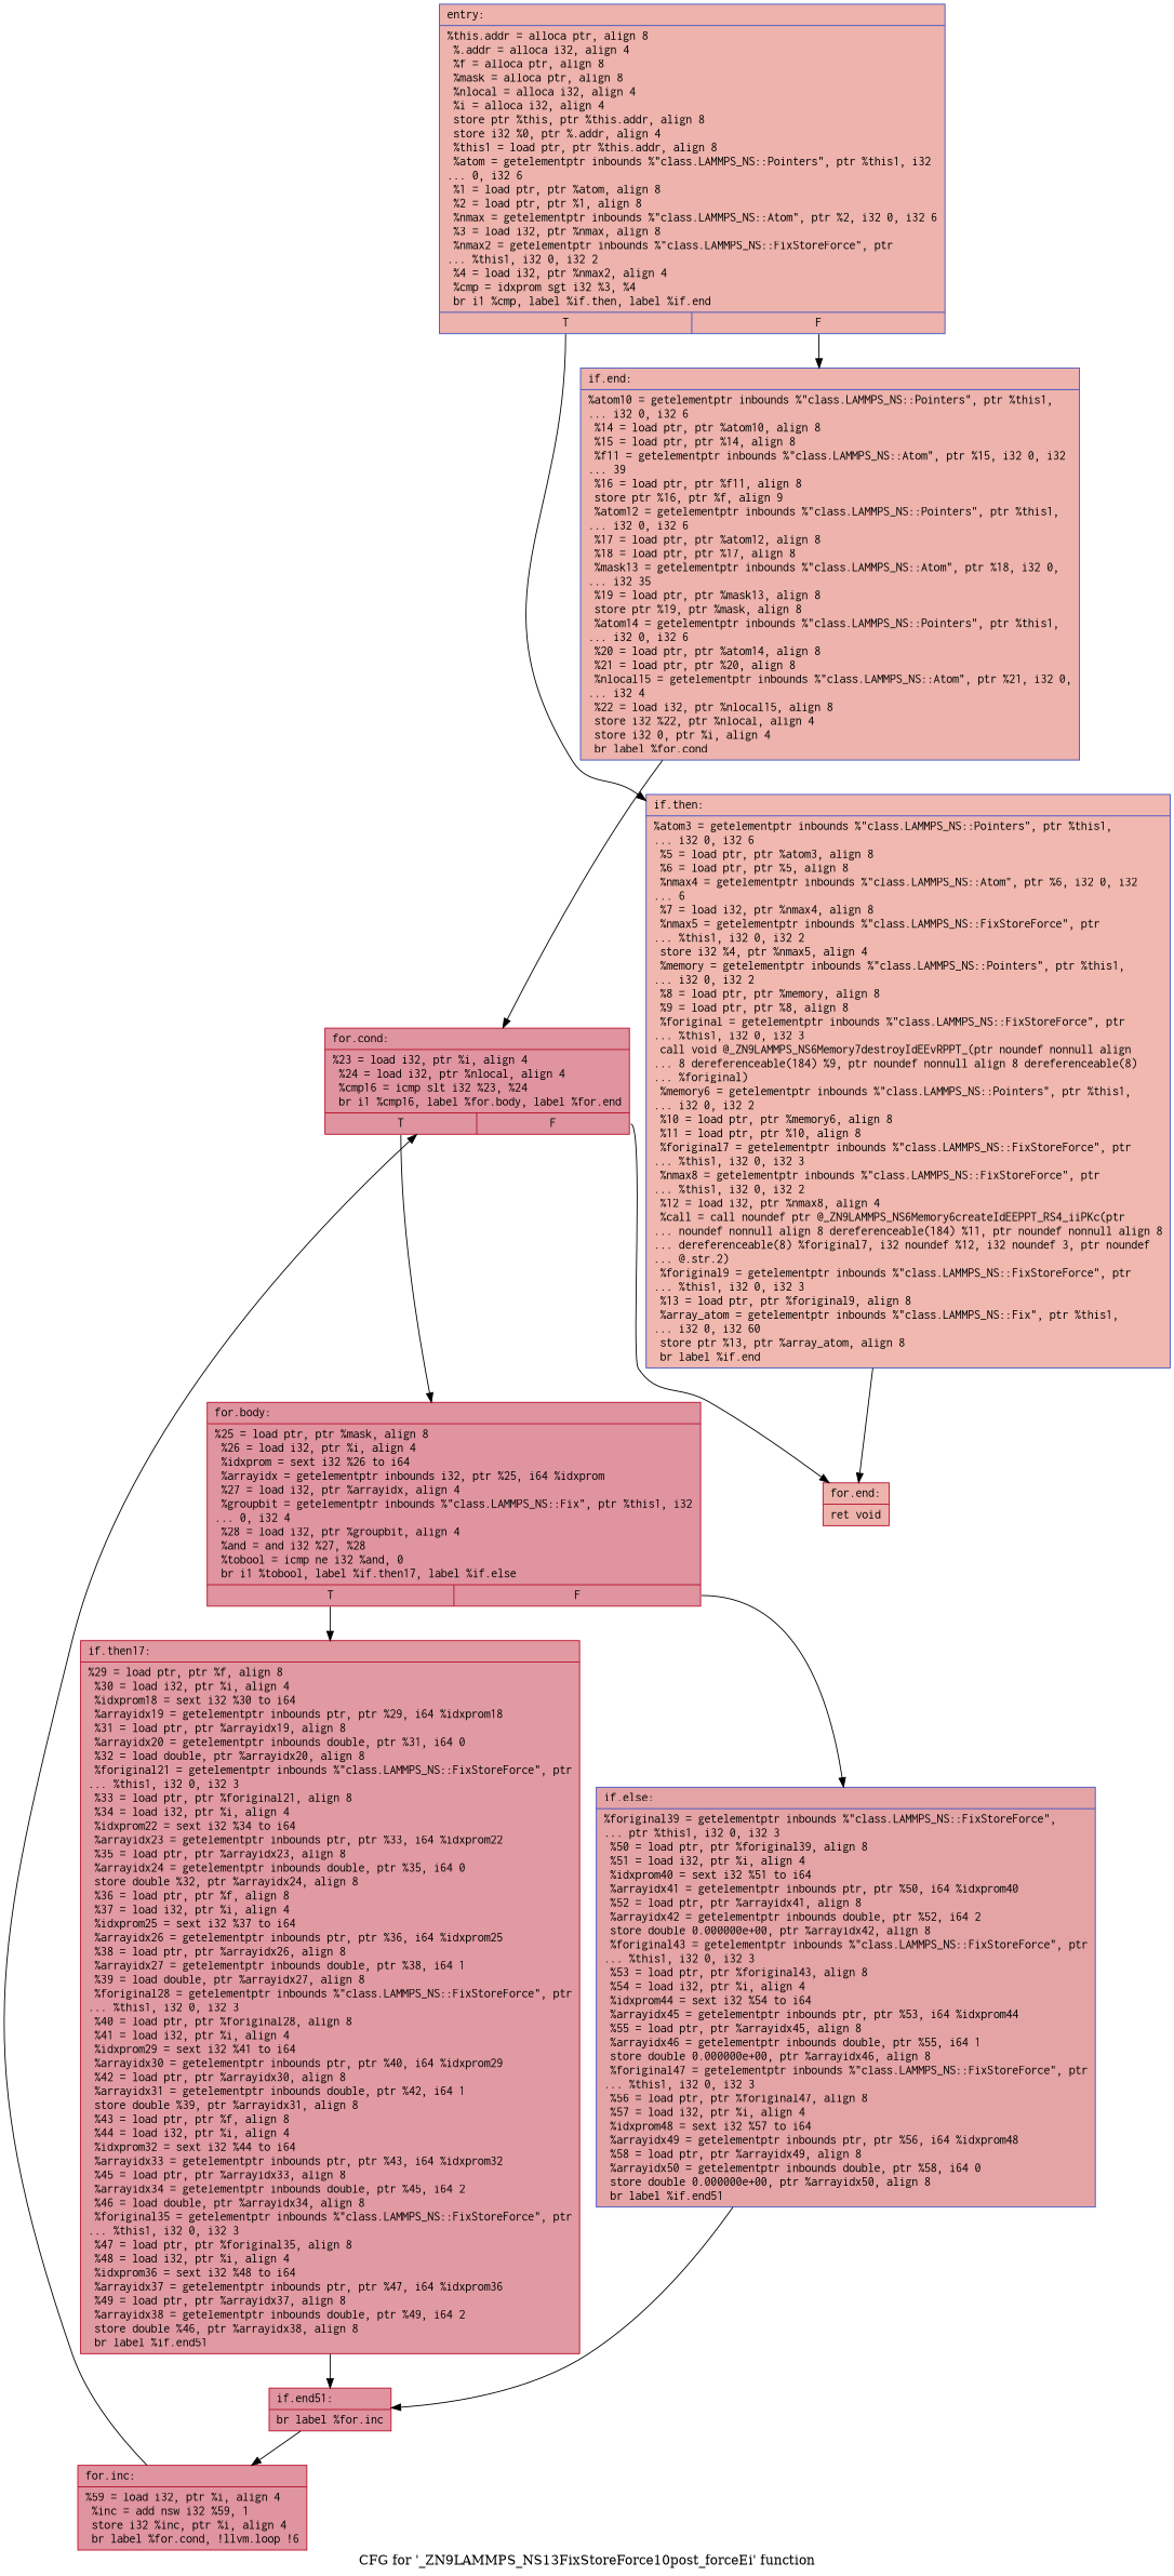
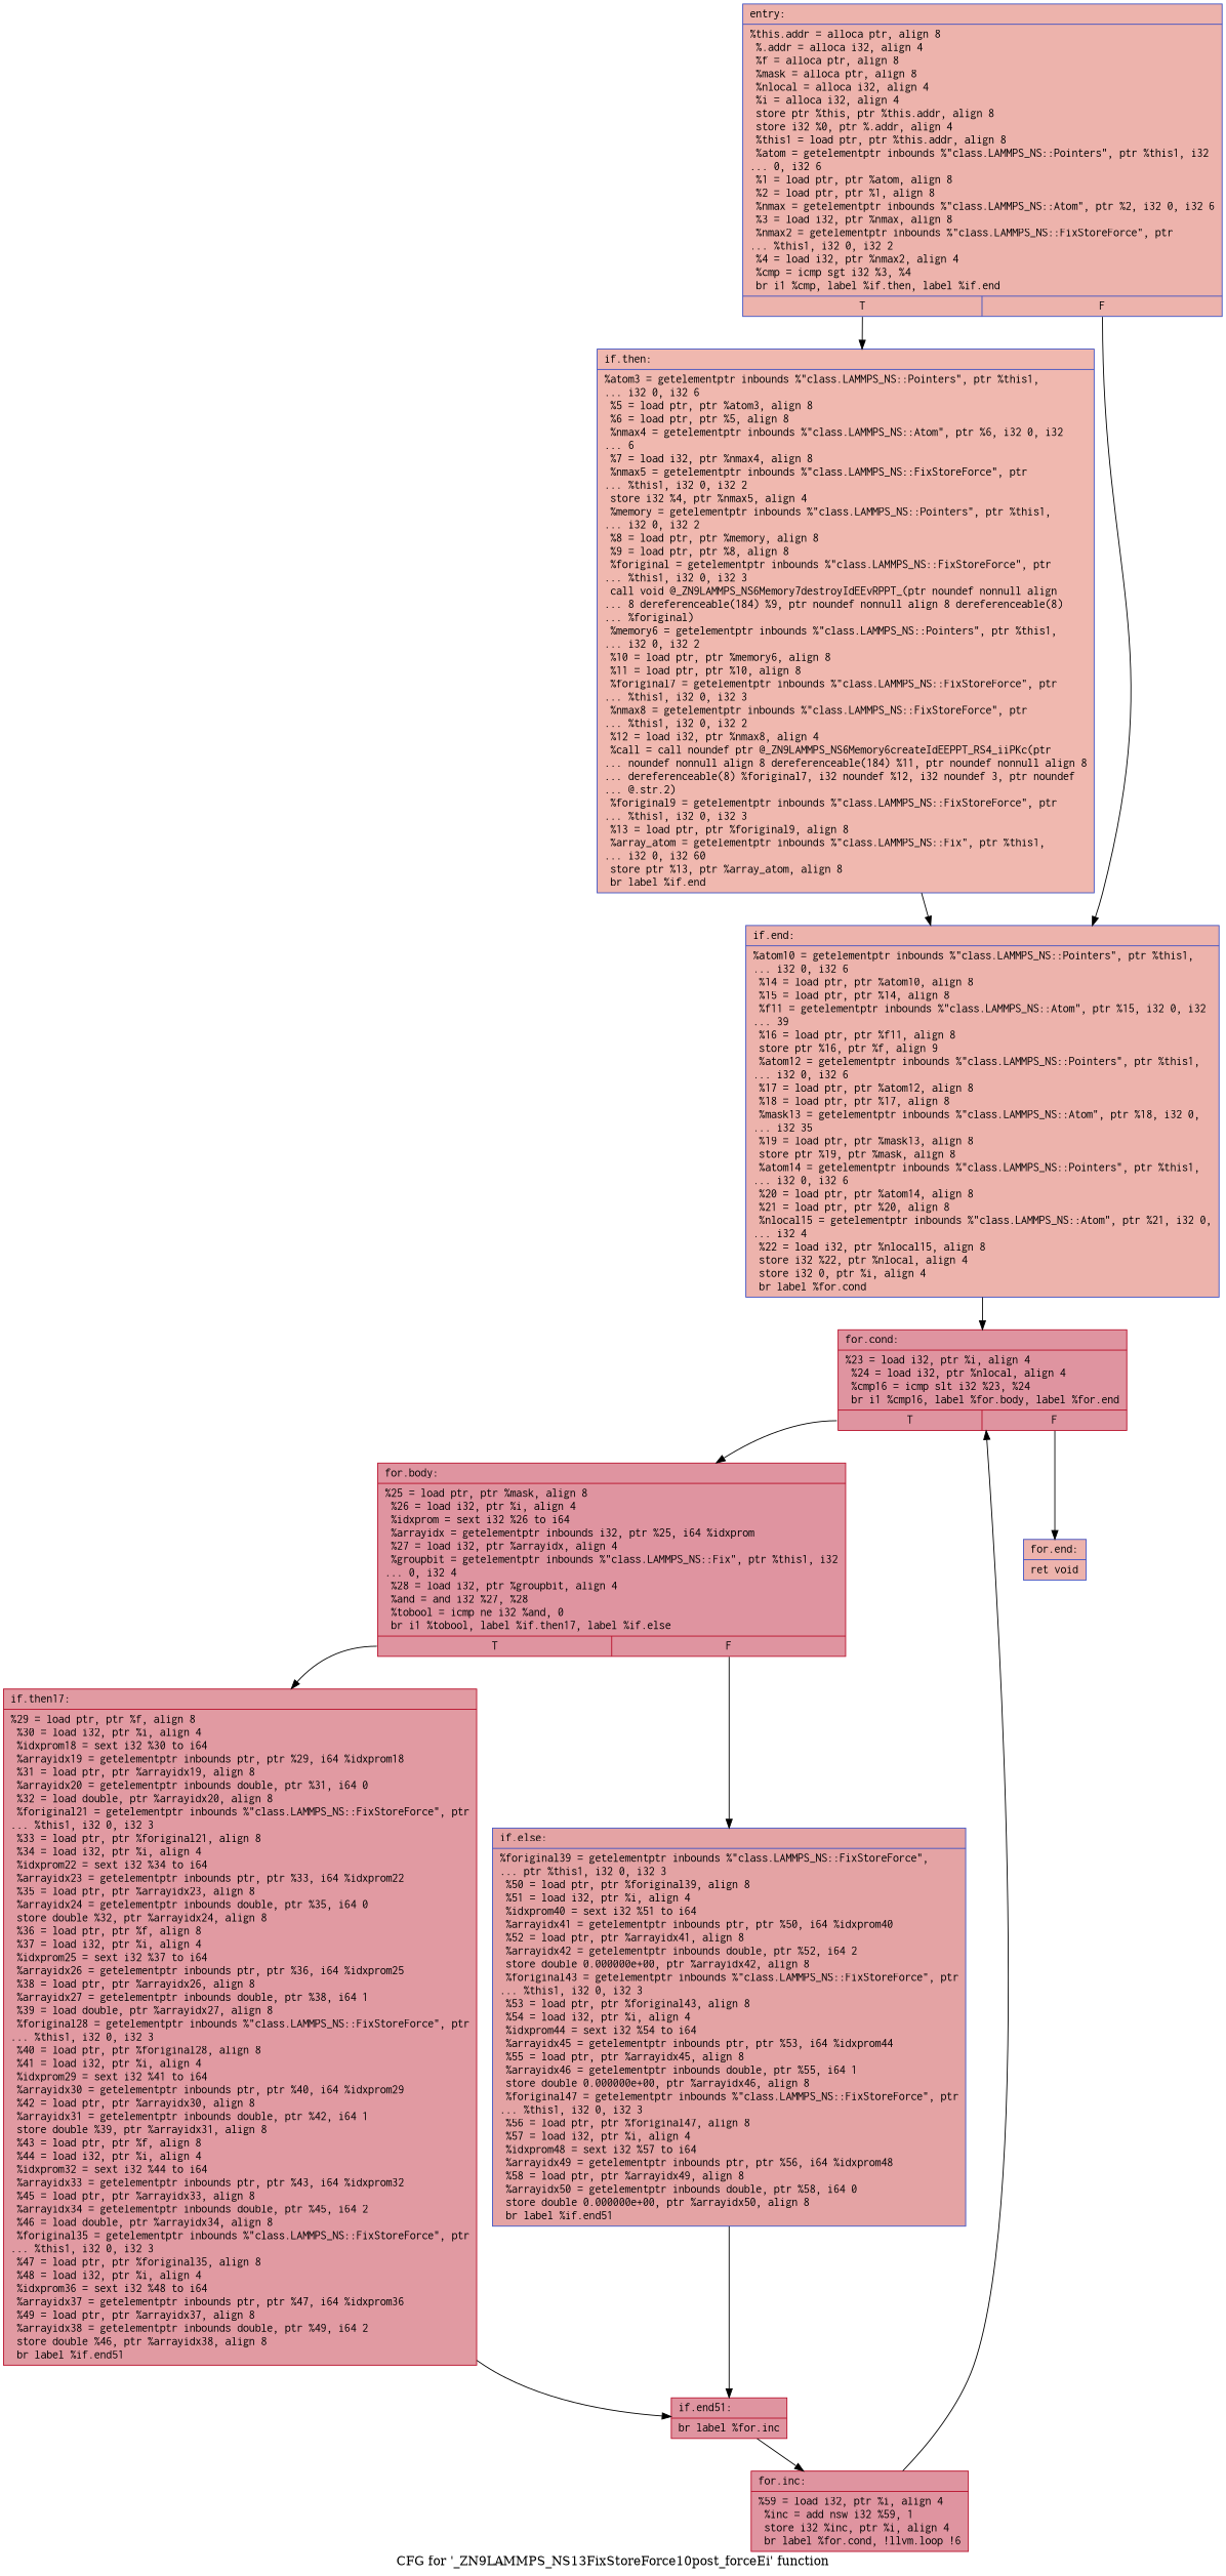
  digraph {
    label="CFG for '_ZN9LAMMPS_NS13FixStoreForce10post_forceEi' function"
    node [color="#3d50c3ff" fillcolor="#b70d2870" fontname=Courier shape=record style=filled]
-   n1 [fillcolor="#d6524470" label="{entry:\l|  %this.addr = alloca ptr, align 8\l  %.addr = alloca i32, align 4\l  %f = alloca ptr, align 8\l  %mask = alloca ptr, align 8\l  %nlocal = alloca i32, align 4\l  %i = alloca i32, align 4\l  store ptr %this, ptr %this.addr, align 8\l  store i32 %0, ptr %.addr, align 4\l  %this1 = load ptr, ptr %this.addr, align 8\l  %atom = getelementptr inbounds %\"class.LAMMPS_NS::Pointers\", ptr %this1, i32\l... 0, i32 6\l  %1 = load ptr, ptr %atom, align 8\l  %2 = load ptr, ptr %1, align 8\l  %nmax = getelementptr inbounds %\"class.LAMMPS_NS::Atom\", ptr %2, i32 0, i32 6\l  %3 = load i32, ptr %nmax, align 8\l  %nmax2 = getelementptr inbounds %\"class.LAMMPS_NS::FixStoreForce\", ptr\l... %this1, i32 0, i32 2\l  %4 = load i32, ptr %nmax2, align 4\l  %cmp = idxprom sgt i32 %3, %4\l  br i1 %cmp, label %if.then, label %if.end\l|{<s0>T|<s1>F}}"]
+   n1 [fillcolor="#d6524470" label="{entry:\l|  %this.addr = alloca ptr, align 8\l  %.addr = alloca i32, align 4\l  %f = alloca ptr, align 8\l  %mask = alloca ptr, align 8\l  %nlocal = alloca i32, align 4\l  %i = alloca i32, align 4\l  store ptr %this, ptr %this.addr, align 8\l  store i32 %0, ptr %.addr, align 4\l  %this1 = load ptr, ptr %this.addr, align 8\l  %atom = getelementptr inbounds %\"class.LAMMPS_NS::Pointers\", ptr %this1, i32\l... 0, i32 6\l  %1 = load ptr, ptr %atom, align 8\l  %2 = load ptr, ptr %1, align 8\l  %nmax = getelementptr inbounds %\"class.LAMMPS_NS::Atom\", ptr %2, i32 0, i32 6\l  %3 = load i32, ptr %nmax, align 8\l  %nmax2 = getelementptr inbounds %\"class.LAMMPS_NS::FixStoreForce\", ptr\l... %this1, i32 0, i32 2\l  %4 = load i32, ptr %nmax2, align 4\l  %cmp = icmp sgt i32 %3, %4\l  br i1 %cmp, label %if.then, label %if.end\l|{<s0>T|<s1>F}}"]
    n2 [fillcolor="#dc5d4a70" label="{if.then:\l|  %atom3 = getelementptr inbounds %\"class.LAMMPS_NS::Pointers\", ptr %this1,\l... i32 0, i32 6\l  %5 = load ptr, ptr %atom3, align 8\l  %6 = load ptr, ptr %5, align 8\l  %nmax4 = getelementptr inbounds %\"class.LAMMPS_NS::Atom\", ptr %6, i32 0, i32\l... 6\l  %7 = load i32, ptr %nmax4, align 8\l  %nmax5 = getelementptr inbounds %\"class.LAMMPS_NS::FixStoreForce\", ptr\l... %this1, i32 0, i32 2\l  store i32 %4, ptr %nmax5, align 4\l  %memory = getelementptr inbounds %\"class.LAMMPS_NS::Pointers\", ptr %this1,\l... i32 0, i32 2\l  %8 = load ptr, ptr %memory, align 8\l  %9 = load ptr, ptr %8, align 8\l  %foriginal = getelementptr inbounds %\"class.LAMMPS_NS::FixStoreForce\", ptr\l... %this1, i32 0, i32 3\l  call void @_ZN9LAMMPS_NS6Memory7destroyIdEEvRPPT_(ptr noundef nonnull align\l... 8 dereferenceable(184) %9, ptr noundef nonnull align 8 dereferenceable(8)\l... %foriginal)\l  %memory6 = getelementptr inbounds %\"class.LAMMPS_NS::Pointers\", ptr %this1,\l... i32 0, i32 2\l  %10 = load ptr, ptr %memory6, align 8\l  %11 = load ptr, ptr %10, align 8\l  %foriginal7 = getelementptr inbounds %\"class.LAMMPS_NS::FixStoreForce\", ptr\l... %this1, i32 0, i32 3\l  %nmax8 = getelementptr inbounds %\"class.LAMMPS_NS::FixStoreForce\", ptr\l... %this1, i32 0, i32 2\l  %12 = load i32, ptr %nmax8, align 4\l  %call = call noundef ptr @_ZN9LAMMPS_NS6Memory6createIdEEPPT_RS4_iiPKc(ptr\l... noundef nonnull align 8 dereferenceable(184) %11, ptr noundef nonnull align 8\l... dereferenceable(8) %foriginal7, i32 noundef %12, i32 noundef 3, ptr noundef\l... @.str.2)\l  %foriginal9 = getelementptr inbounds %\"class.LAMMPS_NS::FixStoreForce\", ptr\l... %this1, i32 0, i32 3\l  %13 = load ptr, ptr %foriginal9, align 8\l  %array_atom = getelementptr inbounds %\"class.LAMMPS_NS::Fix\", ptr %this1,\l... i32 0, i32 60\l  store ptr %13, ptr %array_atom, align 8\l  br label %if.end\l}"]
    n3 [fillcolor="#d6524470" label="{if.end:\l|  %atom10 = getelementptr inbounds %\"class.LAMMPS_NS::Pointers\", ptr %this1,\l... i32 0, i32 6\l  %14 = load ptr, ptr %atom10, align 8\l  %15 = load ptr, ptr %14, align 8\l  %f11 = getelementptr inbounds %\"class.LAMMPS_NS::Atom\", ptr %15, i32 0, i32\l... 39\l  %16 = load ptr, ptr %f11, align 8\l  store ptr %16, ptr %f, align 9\l  %atom12 = getelementptr inbounds %\"class.LAMMPS_NS::Pointers\", ptr %this1,\l... i32 0, i32 6\l  %17 = load ptr, ptr %atom12, align 8\l  %18 = load ptr, ptr %17, align 8\l  %mask13 = getelementptr inbounds %\"class.LAMMPS_NS::Atom\", ptr %18, i32 0,\l... i32 35\l  %19 = load ptr, ptr %mask13, align 8\l  store ptr %19, ptr %mask, align 8\l  %atom14 = getelementptr inbounds %\"class.LAMMPS_NS::Pointers\", ptr %this1,\l... i32 0, i32 6\l  %20 = load ptr, ptr %atom14, align 8\l  %21 = load ptr, ptr %20, align 8\l  %nlocal15 = getelementptr inbounds %\"class.LAMMPS_NS::Atom\", ptr %21, i32 0,\l... i32 4\l  %22 = load i32, ptr %nlocal15, align 8\l  store i32 %22, ptr %nlocal, align 4\l  store i32 0, ptr %i, align 4\l  br label %for.cond\l}"]
    n4 [color="#b70d28ff" label="{for.cond:\l|  %23 = load i32, ptr %i, align 4\l  %24 = load i32, ptr %nlocal, align 4\l  %cmp16 = icmp slt i32 %23, %24\l  br i1 %cmp16, label %for.body, label %for.end\l|{<s0>T|<s1>F}}"]
    n5 [color="#b70d28ff" label="{for.body:\l|  %25 = load ptr, ptr %mask, align 8\l  %26 = load i32, ptr %i, align 4\l  %idxprom = sext i32 %26 to i64\l  %arrayidx = getelementptr inbounds i32, ptr %25, i64 %idxprom\l  %27 = load i32, ptr %arrayidx, align 4\l  %groupbit = getelementptr inbounds %\"class.LAMMPS_NS::Fix\", ptr %this1, i32\l... 0, i32 4\l  %28 = load i32, ptr %groupbit, align 4\l  %and = and i32 %27, %28\l  %tobool = icmp ne i32 %and, 0\l  br i1 %tobool, label %if.then17, label %if.else\l|{<s0>T|<s1>F}}"]
-   n6 [color="#b70d28ff" fillcolor="#d6524470" label="{for.end:\l|  ret void\l}"]
+   n6 [fillcolor="#d6524470" label="{for.end:\l|  ret void\l}"]
    n7 [color="#b70d28ff" fillcolor="#bb1b2c70" label="{if.then17:\l|  %29 = load ptr, ptr %f, align 8\l  %30 = load i32, ptr %i, align 4\l  %idxprom18 = sext i32 %30 to i64\l  %arrayidx19 = getelementptr inbounds ptr, ptr %29, i64 %idxprom18\l  %31 = load ptr, ptr %arrayidx19, align 8\l  %arrayidx20 = getelementptr inbounds double, ptr %31, i64 0\l  %32 = load double, ptr %arrayidx20, align 8\l  %foriginal21 = getelementptr inbounds %\"class.LAMMPS_NS::FixStoreForce\", ptr\l... %this1, i32 0, i32 3\l  %33 = load ptr, ptr %foriginal21, align 8\l  %34 = load i32, ptr %i, align 4\l  %idxprom22 = sext i32 %34 to i64\l  %arrayidx23 = getelementptr inbounds ptr, ptr %33, i64 %idxprom22\l  %35 = load ptr, ptr %arrayidx23, align 8\l  %arrayidx24 = getelementptr inbounds double, ptr %35, i64 0\l  store double %32, ptr %arrayidx24, align 8\l  %36 = load ptr, ptr %f, align 8\l  %37 = load i32, ptr %i, align 4\l  %idxprom25 = sext i32 %37 to i64\l  %arrayidx26 = getelementptr inbounds ptr, ptr %36, i64 %idxprom25\l  %38 = load ptr, ptr %arrayidx26, align 8\l  %arrayidx27 = getelementptr inbounds double, ptr %38, i64 1\l  %39 = load double, ptr %arrayidx27, align 8\l  %foriginal28 = getelementptr inbounds %\"class.LAMMPS_NS::FixStoreForce\", ptr\l... %this1, i32 0, i32 3\l  %40 = load ptr, ptr %foriginal28, align 8\l  %41 = load i32, ptr %i, align 4\l  %idxprom29 = sext i32 %41 to i64\l  %arrayidx30 = getelementptr inbounds ptr, ptr %40, i64 %idxprom29\l  %42 = load ptr, ptr %arrayidx30, align 8\l  %arrayidx31 = getelementptr inbounds double, ptr %42, i64 1\l  store double %39, ptr %arrayidx31, align 8\l  %43 = load ptr, ptr %f, align 8\l  %44 = load i32, ptr %i, align 4\l  %idxprom32 = sext i32 %44 to i64\l  %arrayidx33 = getelementptr inbounds ptr, ptr %43, i64 %idxprom32\l  %45 = load ptr, ptr %arrayidx33, align 8\l  %arrayidx34 = getelementptr inbounds double, ptr %45, i64 2\l  %46 = load double, ptr %arrayidx34, align 8\l  %foriginal35 = getelementptr inbounds %\"class.LAMMPS_NS::FixStoreForce\", ptr\l... %this1, i32 0, i32 3\l  %47 = load ptr, ptr %foriginal35, align 8\l  %48 = load i32, ptr %i, align 4\l  %idxprom36 = sext i32 %48 to i64\l  %arrayidx37 = getelementptr inbounds ptr, ptr %47, i64 %idxprom36\l  %49 = load ptr, ptr %arrayidx37, align 8\l  %arrayidx38 = getelementptr inbounds double, ptr %49, i64 2\l  store double %46, ptr %arrayidx38, align 8\l  br label %if.end51\l}"]
    n8 [fillcolor="#c32e3170" label="{if.else:\l|  %foriginal39 = getelementptr inbounds %\"class.LAMMPS_NS::FixStoreForce\",\l... ptr %this1, i32 0, i32 3\l  %50 = load ptr, ptr %foriginal39, align 8\l  %51 = load i32, ptr %i, align 4\l  %idxprom40 = sext i32 %51 to i64\l  %arrayidx41 = getelementptr inbounds ptr, ptr %50, i64 %idxprom40\l  %52 = load ptr, ptr %arrayidx41, align 8\l  %arrayidx42 = getelementptr inbounds double, ptr %52, i64 2\l  store double 0.000000e+00, ptr %arrayidx42, align 8\l  %foriginal43 = getelementptr inbounds %\"class.LAMMPS_NS::FixStoreForce\", ptr\l... %this1, i32 0, i32 3\l  %53 = load ptr, ptr %foriginal43, align 8\l  %54 = load i32, ptr %i, align 4\l  %idxprom44 = sext i32 %54 to i64\l  %arrayidx45 = getelementptr inbounds ptr, ptr %53, i64 %idxprom44\l  %55 = load ptr, ptr %arrayidx45, align 8\l  %arrayidx46 = getelementptr inbounds double, ptr %55, i64 1\l  store double 0.000000e+00, ptr %arrayidx46, align 8\l  %foriginal47 = getelementptr inbounds %\"class.LAMMPS_NS::FixStoreForce\", ptr\l... %this1, i32 0, i32 3\l  %56 = load ptr, ptr %foriginal47, align 8\l  %57 = load i32, ptr %i, align 4\l  %idxprom48 = sext i32 %57 to i64\l  %arrayidx49 = getelementptr inbounds ptr, ptr %56, i64 %idxprom48\l  %58 = load ptr, ptr %arrayidx49, align 8\l  %arrayidx50 = getelementptr inbounds double, ptr %58, i64 0\l  store double 0.000000e+00, ptr %arrayidx50, align 8\l  br label %if.end51\l}"]
    n9 [color="#b70d28ff" label="{if.end51:\l|  br label %for.inc\l}"]
    n10 [color="#b70d28ff" label="{for.inc:\l|  %59 = load i32, ptr %i, align 4\l  %inc = add nsw i32 %59, 1\l  store i32 %inc, ptr %i, align 4\l  br label %for.cond, !llvm.loop !6\l}"]
    n1 -> n2 [tailport=s0]
    n1 -> n3 [tailport=s1]
-   n2 -> n6
+   n2 -> n3
    n3 -> n4
    n4 -> n5 [tailport=s0]
    n4 -> n6 [tailport=s1]
    n5 -> n7 [tailport=s0]
    n5 -> n8 [tailport=s1]
    n7 -> n9
    n8 -> n9
    n9 -> n10
    n10 -> n4
  }
